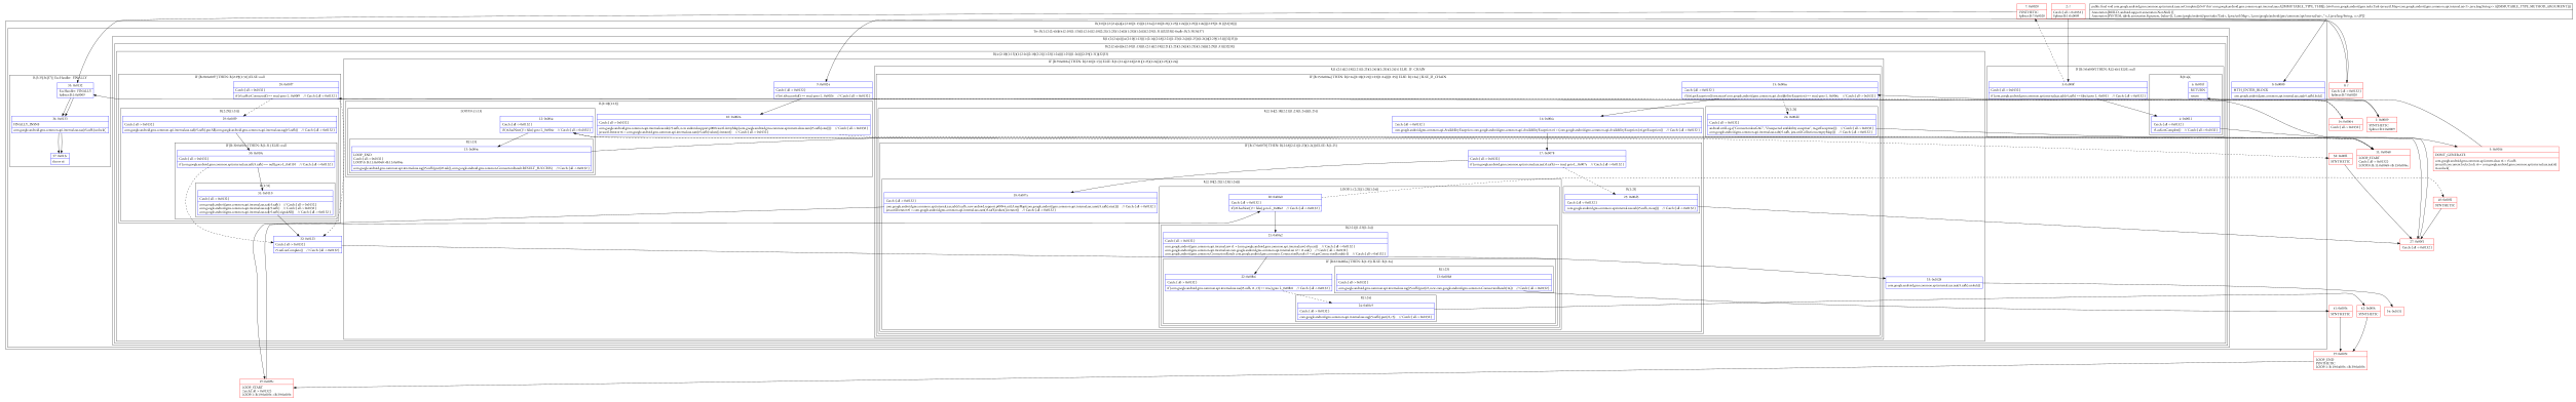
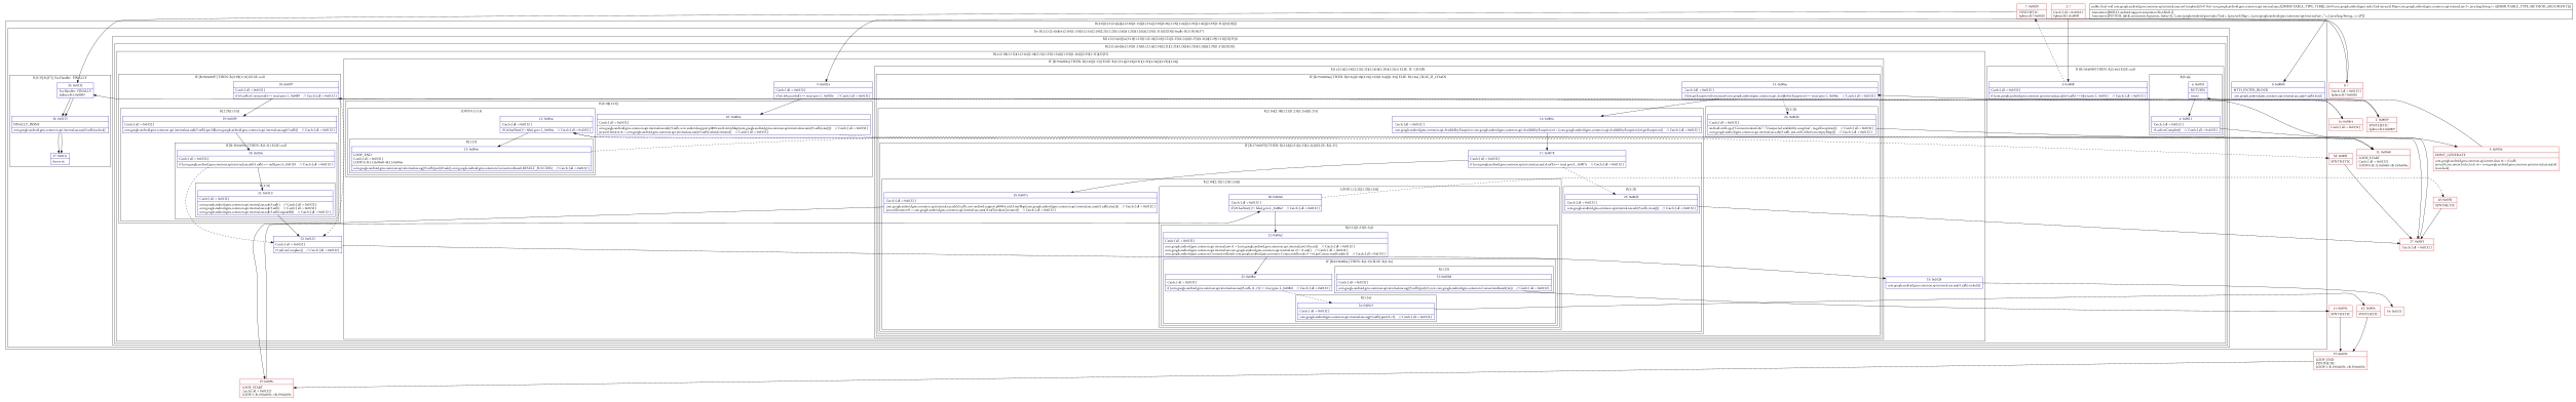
  digraph {
    fontname="EB Garamond"
    node [color=blue fontname="EB Garamond" shape=record]
    edge [fontname="EB Garamond"]
    n1 [label="{4\:\ 0x0011|Catch:\{ all \-\> 0x0132 \}\l|r5.zafi.onComplete()     \/\/ Catch:\{ all \-\> 0x0132 \}\l}"]
    n2 [label="{6\:\ 0x001f|RETURN\l|return\l}"]
    n3 [label="{3\:\ 0x000f|Catch:\{ all \-\> 0x0132 \}\l|if (com.google.android.gms.common.api.internal.zax.zab(r5.zafh) == false) goto L_0x0011     \/\/ Catch:\{ all \-\> 0x0132 \}\l}"]
    n4 [label="{13\:\ 0x004e|LOOP_END\lCatch:\{ all \-\> 0x0132 \}\lLOOP:0: B:11:0x0048\-\>B:13:0x004e\l|com.google.android.gms.common.api.internal.zax.zag(r5.zafh).put(r0.zak(), com.google.android.gms.common.ConnectionResult.RESULT_SUCCESS)     \/\/ Catch:\{ all \-\> 0x0132 \}\l}"]
    n5 [label="{12\:\ 0x004c|Catch:\{ all \-\> 0x0132 \}\l|if (r6.hasNext() != false) goto L_0x004e     \/\/ Catch:\{ all \-\> 0x0132 \}\l}"]
    n6 [label="{10\:\ 0x0026|Catch:\{ all \-\> 0x0132 \}\l|com.google.android.gms.common.api.internal.zax.zab(r5.zafh, new android.support.p000v4.util.ArrayMap(com.google.android.gms.common.api.internal.zax.zam(r5.zafh).size()))     \/\/ Catch:\{ all \-\> 0x0132 \}\ljava.util.Iterator r6 = com.google.android.gms.common.api.internal.zax.zam(r5.zafh).values().iterator()     \/\/ Catch:\{ all \-\> 0x0132 \}\l}"]
    n7 [label="{23\:\ 0x00b8|Catch:\{ all \-\> 0x0132 \}\l|com.google.android.gms.common.api.internal.zax.zag(r5.zafh).put(r2, new com.google.android.gms.common.ConnectionResult(16))     \/\/ Catch:\{ all \-\> 0x0132 \}\l}"]
    n8 [label="{24\:\ 0x00c9|Catch:\{ all \-\> 0x0132 \}\l|com.google.android.gms.common.api.internal.zax.zag(r5.zafh).put(r2, r3)     \/\/ Catch:\{ all \-\> 0x0132 \}\l}"]
    n9 [label="{22\:\ 0x00b6|Catch:\{ all \-\> 0x0132 \}\l|if (com.google.android.gms.common.api.internal.zax.zaa(r5.zafh, r1, r3) == true) goto L_0x00b8     \/\/ Catch:\{ all \-\> 0x0132 \}\l}"]
    n10 [label="{21\:\ 0x00a2|Catch:\{ all \-\> 0x0132 \}\l|com.google.android.gms.common.api.internal.zaw r1 = (com.google.android.gms.common.api.internal.zaw) r0.next()     \/\/ Catch:\{ all \-\> 0x0132 \}\lcom.google.android.gms.common.api.internal.zai com.google.android.gms.common.api.internal.zai r2 = r1.zak()     \/\/ Catch:\{ all \-\> 0x0132 \}\lcom.google.android.gms.common.ConnectionResult com.google.android.gms.common.ConnectionResult r3 = r6.getConnectionResult(r1)     \/\/ Catch:\{ all \-\> 0x0132 \}\l}"]
    n11 [label="{20\:\ 0x00a0|Catch:\{ all \-\> 0x0132 \}\l|if (r0.hasNext() != false) goto L_0x00a2     \/\/ Catch:\{ all \-\> 0x0132 \}\l}"]
    n12 [label="{18\:\ 0x007a|Catch:\{ all \-\> 0x0132 \}\l|com.google.android.gms.common.api.internal.zax.zab(r5.zafh, new android.support.p000v4.util.ArrayMap(com.google.android.gms.common.api.internal.zax.zam(r5.zafh).size()))     \/\/ Catch:\{ all \-\> 0x0132 \}\ljava.util.Iterator r0 = com.google.android.gms.common.api.internal.zax.zam(r5.zafh).values().iterator()     \/\/ Catch:\{ all \-\> 0x0132 \}\l}"]
    n13 [label="{25\:\ 0x00d3|Catch:\{ all \-\> 0x0132 \}\l|com.google.android.gms.common.api.internal.zax.zab(r5.zafh, r6.zaj())     \/\/ Catch:\{ all \-\> 0x0132 \}\l}"]
    n14 [label="{17\:\ 0x0078|Catch:\{ all \-\> 0x0132 \}\l|if (com.google.android.gms.common.api.internal.zax.zae(r5.zafh) == true) goto L_0x007a     \/\/ Catch:\{ all \-\> 0x0132 \}\l}"]
    n15 [label="{16\:\ 0x006c|Catch:\{ all \-\> 0x0132 \}\l|com.google.android.gms.common.api.AvailabilityException com.google.android.gms.common.api.AvailabilityException r6 = (com.google.android.gms.common.api.AvailabilityException) r6.getException()     \/\/ Catch:\{ all \-\> 0x0132 \}\l}"]
    n16 [label="{26\:\ 0x00dd|Catch:\{ all \-\> 0x0132 \}\l|android.util.Log.e(\"ConnectionlessGAC\", \"Unexpected availability exception\", r6.getException())     \/\/ Catch:\{ all \-\> 0x0132 \}\lcom.google.android.gms.common.api.internal.zax.zab(r5.zafh, java.util.Collections.emptyMap())     \/\/ Catch:\{ all \-\> 0x0132 \}\l}"]
    n17 [label="{15\:\ 0x006a|Catch:\{ all \-\> 0x0132 \}\l|if ((r6.getException() instanceof com.google.android.gms.common.api.AvailabilityException) == true) goto L_0x006c     \/\/ Catch:\{ all \-\> 0x0132 \}\l}"]
    n18 [label="{9\:\ 0x0024|Catch:\{ all \-\> 0x0132 \}\l|if (r6.isSuccessful() == true) goto L_0x0026     \/\/ Catch:\{ all \-\> 0x0132 \}\l}"]
    n19 [label="{31\:\ 0x0110|Catch:\{ all \-\> 0x0132 \}\l|com.google.android.gms.common.api.internal.zax.zai(r5.zafh)     \/\/ Catch:\{ all \-\> 0x0132 \}\lcom.google.android.gms.common.api.internal.zax.zaj(r5.zafh)     \/\/ Catch:\{ all \-\> 0x0132 \}\lcom.google.android.gms.common.api.internal.zax.zal(r5.zafh).signalAll()     \/\/ Catch:\{ all \-\> 0x0132 \}\l}"]
    n20 [label="{30\:\ 0x010e|Catch:\{ all \-\> 0x0132 \}\l|if (com.google.android.gms.common.api.internal.zax.zaf(r5.zafh) == null) goto L_0x0110     \/\/ Catch:\{ all \-\> 0x0132 \}\l}"]
    n21 [label="{29\:\ 0x00f9|Catch:\{ all \-\> 0x0132 \}\l|com.google.android.gms.common.api.internal.zax.zad(r5.zafh).putAll(com.google.android.gms.common.api.internal.zax.zag(r5.zafh))     \/\/ Catch:\{ all \-\> 0x0132 \}\l}"]
    n22 [label="{28\:\ 0x00f7|Catch:\{ all \-\> 0x0132 \}\l|if (r5.zafh.isConnected() == true) goto L_0x00f9     \/\/ Catch:\{ all \-\> 0x0132 \}\l}"]
    n23 [label="{32\:\ 0x0123|Catch:\{ all \-\> 0x0132 \}\l|r5.zafi.onComplete()     \/\/ Catch:\{ all \-\> 0x0132 \}\l}"]
    n24 [label="{33\:\ 0x0128|com.google.android.gms.common.api.internal.zax.zaa(r5.zafh).unlock()\l}"]
    n25 [label="{35\:\ 0x0132|ExcHandler:  FINALLY\lSplitter:B:1:0x0009\l}"]
    n26 [label="{36\:\ 0x0133|FINALLY_INSNS\l|com.google.android.gms.common.api.internal.zax.zaa(r5.zafh).unlock()\l}"]
    n27 [label="{37\:\ 0x013c|throw r6\l}"]
    n28 [label="{0\:\ 0x0000|MTH_ENTER_BLOCK\l|com.google.android.gms.common.api.internal.zax.zaa(r5.zafh).lock()\l}"]
    n29 [color=red label="{5\:\ 0x0016|DONT_GENERATE\l|com.google.android.gms.common.api.internal.zax r6 = r5.zafh\ljava.util.concurrent.locks.Lock r6 = com.google.android.gms.common.api.internal.zax.zaa(r6)\lr6.unlock()\l}"]
    n30 [color=red label="{7\:\ 0x0020|SYNTHETIC\lSplitter:B:7:0x0020\l}"]
    n31 [color=red label="{11\:\ 0x0048|LOOP_START\lCatch:\{ all \-\> 0x0132 \}\lLOOP:0: B:11:0x0048\-\>B:13:0x004e\l}"]
    n32 [color=red label="{38\:\ 0x00f1|SYNTHETIC\l}"]
    n33 [color=red label="{41\:\ 0x009c|SYNTHETIC\l}"]
    n34 [color=red label="{42\:\ 0x009c|SYNTHETIC\l}"]
    n35 [color=red label="{40\:\ 0x00f1|SYNTHETIC\l}"]
    n36 [color=red label="{19\:\ 0x009c|LOOP_START\lCatch:\{ all \-\> 0x0132 \}\lLOOP:1: B:19:0x009c\-\>B:39:0x009c\l}"]
    n37 [color=red label="{27\:\ 0x00f1|Catch:\{ all \-\> 0x0132 \}\l}"]
    n38 [color=red label="{14\:\ 0x0064|Catch:\{ all \-\> 0x0132 \}\l}"]
    n39 [color=red label="{34\:\ 0x0131}"]
    n40 [color=red label="{1\:\ 0x0009|SYNTHETIC\lSplitter:B:1:0x0009\l}"]
    n41 [color=red label="{8\:\ ?|Catch:\{ all \-\> 0x0132 \}\lSplitter:B:7:0x0020\l}"]
    n42 [color=red label="{39\:\ 0x009c|LOOP_END\lSYNTHETIC\lLOOP:1: B:19:0x009c\-\>B:39:0x009c\l}"]
    n43 [color=red label="{2\:\ ?|Catch:\{ all \-\> 0x0132 \}\lSplitter:B:1:0x0009\l}"]
    n44 [label="{public final void com.google.android.gms.common.api.internal.zaaa.onComplete((r5v0 'this' com.google.android.gms.common.api.internal.zaaa A[IMMUTABLE_TYPE, THIS]), (r6v0 com.google.android.gms.tasks.Task\<java.util.Map\<com.google.android.gms.common.api.internal.zai\<?\>, java.lang.String\>\> A[IMMUTABLE_TYPE, METHOD_ARGUMENT]))  | Annotation[BUILD, android.support.annotation.NonNull, \{\}]\lAnnotation[SYSTEM, dalvik.annotation.Signature, \{value=[(, Lcom\/google\/android\/gms\/tasks\/Task\<, Ljava\/util\/Map\<, Lcom\/google\/android\/gms\/common\/api\/internal\/zai\<, *\>;, Ljava\/lang\/String;, \>;\>;)V]\}]\l}" color=""]
    subgraph cluster_1 {
      label="R(2:0|(1:(2:(2:4|6)|(4:(2:10|(1:13))(1:(2:16|(2:18|(2:21|(1:23)(1:24)))(1:25))(1:26))|(2:29|(1:31))|32|33))))"
      n28
      subgraph cluster_2 {
        label="Try: R(1:(2:(2:4|6)|(4:(2:10|(1:13))(1:(2:16|(2:18|(2:21|(1:23)(1:24)))(1:25))(1:26))|(2:29|(1:31))|32|33))) finally: R(3:35|36|37)"
        subgraph cluster_3 {
          label="R(1:(2:(2:4|6)|(4:(2:10|(1:13))(1:(2:16|(2:18|(2:21|(1:23)(1:24)))(1:25))(1:26))|(2:29|(1:31))|32|33)))"
          subgraph cluster_4 {
            label="R(2:(2:4|6)|(4:(2:10|(1:13))(1:(2:16|(2:18|(2:21|(1:23)(1:24)))(1:25))(1:26))|(2:29|(1:31))|32|33))"
            subgraph cluster_5 {
              label="IF [B:3:0x000f] THEN: R(2:4|6) ELSE: null"
              n3
              subgraph cluster_6 {
                label="R(2:4|6)"
                n1
                n2
              }
            }
            subgraph cluster_7 {
              label="R(4:(2:10|(1:13))(1:(2:16|(2:18|(2:21|(1:23)(1:24)))(1:25))(1:26))|(2:29|(1:31))|32|33)"
              n23
              n24
              subgraph cluster_8 {
                label="IF [B:9:0x0024] THEN: R(2:10|(1:13)) ELSE: R(1:(2:16|(2:18|(2:21|(1:23)(1:24)))(1:25))(1:26))"
                n18
                subgraph cluster_9 {
                  label="R(2:10|(1:13))"
                  n6
                  subgraph cluster_10 {
                    label="LOOP:0: (1:13)"
                    n5
                    subgraph cluster_11 {
                      label="R(1:13)"
                      n4
                    }
                  }
                }
                subgraph cluster_12 {
                  label="R(1:(2:16|(2:18|(2:21|(1:23)(1:24)))(1:25))(1:26)) | ELSE_IF_CHAIN\l"
                  subgraph cluster_13 {
                    label="IF [B:15:0x006a] THEN: R(2:16|(2:18|(2:21|(1:23)(1:24)))(1:25)) ELSE: R(1:26) | ELSE_IF_CHAIN\l"
                    n17
                    subgraph cluster_14 {
                      label="R(2:16|(2:18|(2:21|(1:23)(1:24)))(1:25))"
                      n15
                      subgraph cluster_15 {
                        label="IF [B:17:0x0078] THEN: R(2:18|(2:21|(1:23)(1:24))) ELSE: R(1:25)"
                        n14
                        subgraph cluster_16 {
                          label="R(2:18|(2:21|(1:23)(1:24)))"
                          n12
                          subgraph cluster_17 {
                            label="LOOP:1: (2:21|(1:23)(1:24))"
                            n11
                            subgraph cluster_18 {
                              label="R(2:21|(1:23)(1:24))"
                              n10
                              subgraph cluster_19 {
                                label="IF [B:22:0x00b6] THEN: R(1:23) ELSE: R(1:24)"
                                n9
                                subgraph cluster_20 {
                                  label="R(1:23)"
                                  n7
                                }
                                subgraph cluster_21 {
                                  label="R(1:24)"
                                  n8
                                }
                              }
                            }
                          }
                        }
                        subgraph cluster_22 {
                          label="R(1:25)"
                          n13
                        }
                      }
                    }
                    subgraph cluster_23 {
                      label="R(1:26)"
                      n16
                    }
                  }
                }
              }
              subgraph cluster_24 {
                label="IF [B:28:0x00f7] THEN: R(2:29|(1:31)) ELSE: null"
                n22
                subgraph cluster_25 {
                  label="R(2:29|(1:31))"
                  n21
                  subgraph cluster_26 {
                    label="IF [B:30:0x010e] THEN: R(1:31) ELSE: null"
                    n20
                    subgraph cluster_27 {
                      label="R(1:31)"
                      n19
                    }
                  }
                }
              }
            }
          }
        }
        subgraph cluster_28 {
          label="R(3:35|36|37) | ExcHandler:  FINALLY\l"
          n25
          n26
          n27
        }
      }
    }
    subgraph cluster_29 {
      label="R(3:35|36|37) | ExcHandler:  FINALLY\l"
    }
    n1 -> n29
-   n3 -> n1
+   n2 -> n1
    n3 -> n30 [style=dashed]
-   n4 -> n31
+   n4 -> n31 [style=dashed]
    n5 -> n4
    n5 -> n32 [style=dashed]
    n6 -> n31 [style=dashed]
    n7 -> n33
    n8 -> n34
    n9 -> n8 [style=dashed]
    n10 -> n9
    n11 -> n10
    n11 -> n35 [style=dashed]
    n12 -> n36
    n13 -> n37
    n14 -> n12
    n14 -> n13 [style=dashed]
    n15 -> n14
    n16 -> n37
    n17 -> n15
    n17 -> n16 [style=dashed]
    n18 -> n6
    n18 -> n38 [style=dashed]
    n19 -> n23
    n20 -> n19
    n20 -> n23 [style=dashed]
    n21 -> n20
-   n22 -> n21 [style=dashed]
+   n22 -> n21
    n22 -> n23 [style=dashed]
    n23 -> n24
    n24 -> n39
    n25 -> n26
    n25 -> n26
    n26 -> n27
    n26 -> n27
    n28 -> n40
    n29 -> n2
    n30 -> n25
    n30 -> n41
    n31 -> n5
    n32 -> n37
    n33 -> n42
    n34 -> n42
    n35 -> n37
    n36 -> n11
    n37 -> n22
    n38 -> n17
    n40 -> n25
    n41 -> n18
    n42 -> n36
    n43 -> n3
    n44 -> n28
  }
